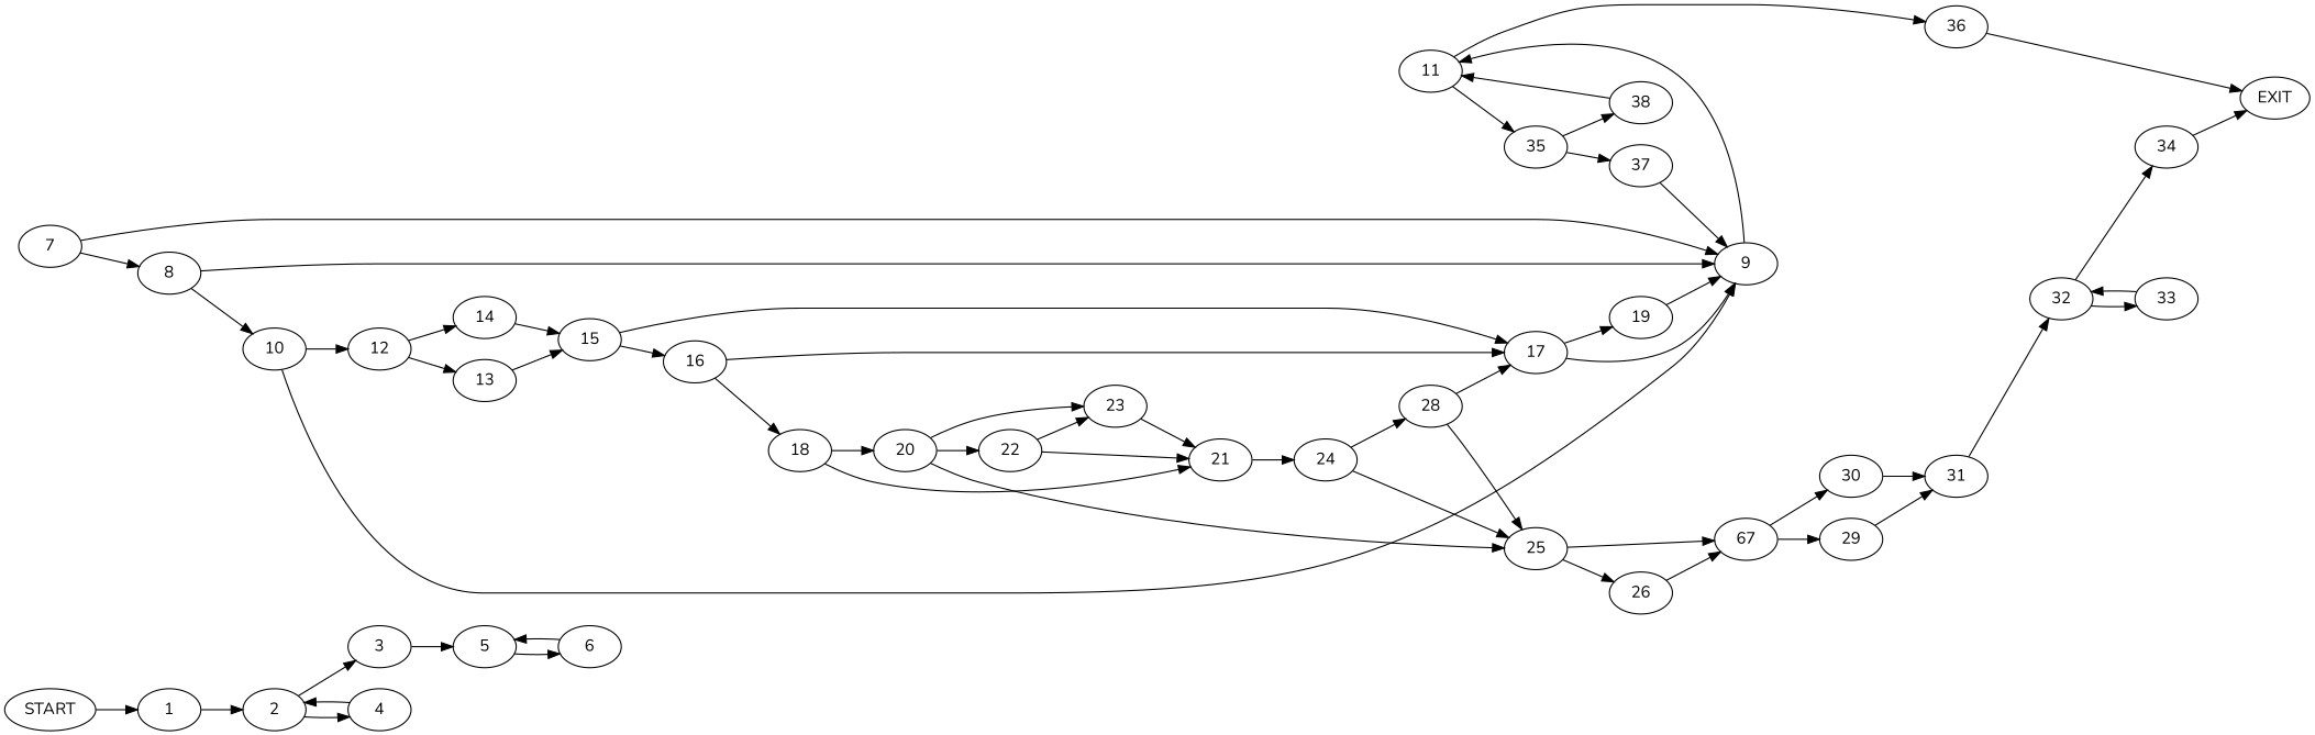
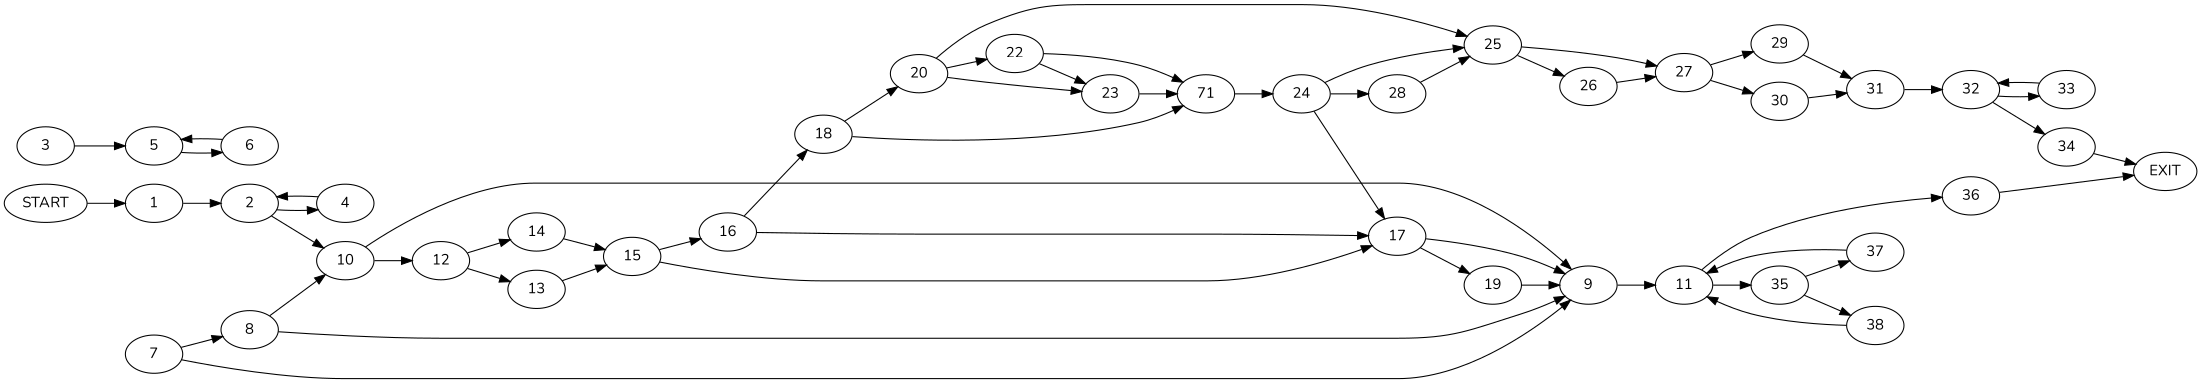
  digraph {
    fontname=Nunito
    rankdir=LR
    node [fontname=Nunito]
    edge [fontname=Nunito]
    n1 [label=START]
    1
    2
    n4 [label=EXIT]
    3
    4
    5
    6
    7
    8
    9
    10
    11
    12
    35
    36
    13
    14
    37
    38
    15
    16
    17
    18
    19
    20
-   21
+   21 [label=71]
    22
    23
    25
    24
    28
    26
-   27 [label=67]
+   27
    29
    30
    31
    32
    33
    34
    n1 -> 1
    1 -> 2
-   2 -> 3
+   2 -> 10
    2 -> 4
    3 -> 5
    4 -> 2
    5 -> 6
    6 -> 5
    7 -> 8
    7 -> 9
    8 -> 9
    8 -> 10
    9 -> 11
    10 -> 9
    10 -> 12
    11 -> 35
    11 -> 36
    12 -> 13
    12 -> 14
    35 -> 37
    35 -> 38
    36 -> n4
    13 -> 15
    14 -> 15
-   37 -> 9
+   37 -> 11
    38 -> 11
    15 -> 16
    15 -> 17
    16 -> 17
    16 -> 18
    17 -> 9
    17 -> 19
    18 -> 20
    18 -> 21
    19 -> 9
    20 -> 22
    20 -> 23
    20 -> 25
    21 -> 24
    22 -> 21
    22 -> 23
    23 -> 21
    25 -> 26
    25 -> 27
    24 -> 25
    24 -> 28
-   28 -> 17
+   24 -> 17
    28 -> 25
    26 -> 27
    27 -> 29
    27 -> 30
    29 -> 31
    30 -> 31
    31 -> 32
    32 -> 33
    32 -> 34
    33 -> 32
    34 -> n4
  }
